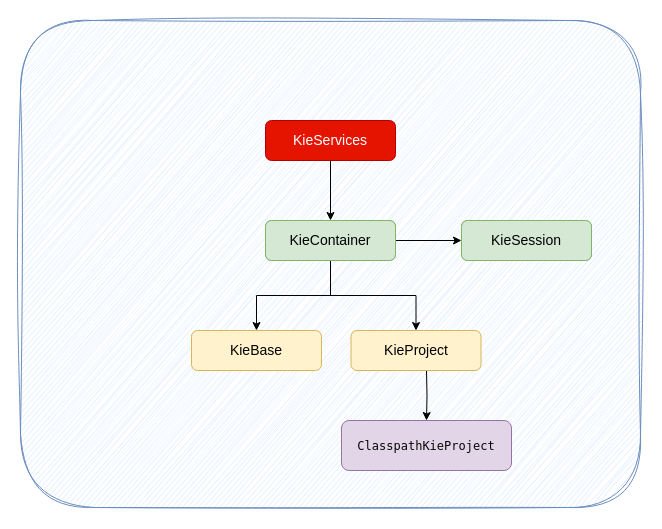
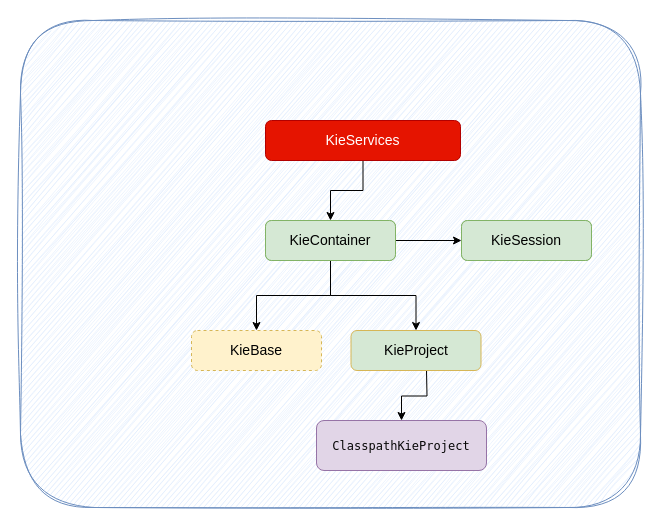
  <mxCell id="0" />
  <mxCell id="1" parent="0" />
  <mxCell id="2" value="" style="rounded=1;whiteSpace=wrap;html=1;shadow=0;glass=0;fillColor=#dae8fc;strokeColor=#6c8ebf;sketch=1;curveFitting=1;jiggle=2;" vertex="1" parent="1"><mxGeometry x="20" y="20" width="620" height="487" as="geometry" /></mxCell>
  <mxCell id="3" style="edgeStyle=orthogonalEdgeStyle;rounded=0;orthogonalLoop=1;jettySize=auto;html=1;" edge="1" parent="1" source="4" target="6"><mxGeometry relative="1" as="geometry" /></mxCell>
- <mxCell id="4" value="&lt;font style=&quot;font-size: 14px;&quot;&gt;KieServices&lt;/font&gt;" style="rounded=1;whiteSpace=wrap;html=1;shadow=0;glass=0;fontSize=14;fillColor=#e51400;strokeColor=#B20000;fontColor=#ffffff;" vertex="1" parent="1"><mxGeometry x="265" y="120" width="130" height="40" as="geometry" /></mxCell>
+ <mxCell id="4" value="&lt;font style=&quot;font-size: 14px;&quot;&gt;KieServices&lt;/font&gt;" style="rounded=1;whiteSpace=wrap;html=1;shadow=0;glass=0;fontSize=14;fillColor=#e51400;strokeColor=#B20000;fontColor=#ffffff;" vertex="1" parent="1"><mxGeometry x="265" y="120" width="195" height="40" as="geometry" /></mxCell>
  <mxCell id="5" style="edgeStyle=orthogonalEdgeStyle;rounded=0;orthogonalLoop=1;jettySize=auto;html=1;entryX=0;entryY=0.5;entryDx=0;entryDy=0;" edge="1" parent="1" source="6" target="7"><mxGeometry relative="1" as="geometry" /></mxCell>
  <mxCell id="6" value="&lt;div style=&quot;background-color: rgb(255, 255, 255); color: rgb(8, 8, 8); font-size: 14px;&quot;&gt;&lt;pre style=&quot;font-family: &amp;quot;JetBrains Mono&amp;quot;, monospace; font-size: 14px;&quot;&gt;KieContainer&lt;/pre&gt;&lt;/div&gt;" style="rounded=1;whiteSpace=wrap;html=1;shadow=0;glass=0;fontSize=14;fillColor=#d5e8d4;strokeColor=#82b366;" vertex="1" parent="1"><mxGeometry x="265" y="220" width="130" height="40" as="geometry" /></mxCell>
  <mxCell id="7" value="&lt;div style=&quot;background-color: rgb(255, 255, 255); color: rgb(8, 8, 8); font-size: 14px;&quot;&gt;&lt;pre style=&quot;font-family: &amp;quot;JetBrains Mono&amp;quot;, monospace; font-size: 14px;&quot;&gt;KieSession&lt;/pre&gt;&lt;/div&gt;" style="rounded=1;whiteSpace=wrap;html=1;shadow=0;glass=0;fontSize=14;fillColor=#d5e8d4;strokeColor=#82b366;" vertex="1" parent="1"><mxGeometry x="461" y="220" width="130" height="40" as="geometry" /></mxCell>
  <mxCell id="8" style="edgeStyle=orthogonalEdgeStyle;rounded=0;orthogonalLoop=1;jettySize=auto;html=1;" edge="1" parent="1" target="15"><mxGeometry relative="1" as="geometry"><mxPoint x="426" y="370" as="sourcePoint" /><mxPoint x="426" y="423" as="targetPoint" /></mxGeometry></mxCell>
  <mxCell id="9" style="edgeStyle=orthogonalEdgeStyle;rounded=0;orthogonalLoop=1;jettySize=auto;html=1;" edge="1" parent="1" source="11" target="13"><mxGeometry relative="1" as="geometry" /></mxCell>
  <mxCell id="10" style="edgeStyle=orthogonalEdgeStyle;rounded=0;orthogonalLoop=1;jettySize=auto;html=1;" edge="1" parent="1" source="11" target="14"><mxGeometry relative="1" as="geometry" /></mxCell>
  <mxCell id="11" value="&lt;font style=&quot;font-size: 14px;&quot;&gt;KieContainer&lt;/font&gt;" style="rounded=1;whiteSpace=wrap;html=1;shadow=0;glass=0;fontSize=14;fillColor=#d5e8d4;strokeColor=#82b366;" vertex="1" parent="1"><mxGeometry x="265" y="220" width="130" height="40" as="geometry" /></mxCell>
  <mxCell id="12" value="&lt;font style=&quot;font-size: 14px;&quot;&gt;KieSession&lt;/font&gt;" style="rounded=1;whiteSpace=wrap;html=1;shadow=0;glass=0;fontSize=14;fillColor=#d5e8d4;strokeColor=#82b366;" vertex="1" parent="1"><mxGeometry x="461" y="220" width="130" height="40" as="geometry" /></mxCell>
- <mxCell id="13" value="&lt;font style=&quot;font-size: 14px;&quot;&gt;KieBase&lt;/font&gt;" style="rounded=1;whiteSpace=wrap;html=1;shadow=0;glass=0;fontSize=14;fillColor=#fff2cc;strokeColor=#d6b656;" vertex="1" parent="1"><mxGeometry x="191" y="330" width="130" height="40" as="geometry" /></mxCell>
- <mxCell id="14" value="&lt;font style=&quot;font-size: 14px;&quot;&gt;KieProject&lt;/font&gt;" style="rounded=1;whiteSpace=wrap;html=1;shadow=0;glass=0;fontSize=14;fillColor=#fff2cc;strokeColor=#d6b656;" vertex="1" parent="1"><mxGeometry x="350.5" y="330" width="130" height="40" as="geometry" /></mxCell>
- <mxCell id="15" value="&lt;pre style=&quot;color: rgb(8, 8, 8); font-family: &amp;quot;JetBrains Mono&amp;quot;, monospace;&quot;&gt;&lt;font style=&quot;font-size: 12px;&quot;&gt;ClasspathKieProject&lt;/font&gt;&lt;/pre&gt;" style="rounded=1;whiteSpace=wrap;html=1;shadow=0;glass=0;fontSize=14;fillColor=#e1d5e7;strokeColor=#9673a6;" vertex="1" parent="1"><mxGeometry x="341" y="420" width="170" height="50" as="geometry" /></mxCell>
+ <mxCell id="13" value="&lt;font style=&quot;font-size: 14px;&quot;&gt;KieBase&lt;/font&gt;" style="rounded=1;whiteSpace=wrap;html=1;shadow=0;glass=0;fontSize=14;fillColor=#fff2cc;strokeColor=#d6b656;dashed=1;" vertex="1" parent="1"><mxGeometry x="191" y="330" width="130" height="40" as="geometry" /></mxCell>
+ <mxCell id="14" value="&lt;font style=&quot;font-size: 14px;&quot;&gt;KieProject&lt;/font&gt;" style="rounded=1;whiteSpace=wrap;html=1;shadow=0;glass=0;fontSize=14;fillColor=#d5e8d4;strokeColor=#d6b656;" vertex="1" parent="1"><mxGeometry x="350.5" y="330" width="130" height="40" as="geometry" /></mxCell>
+ <mxCell id="15" value="&lt;pre style=&quot;color: rgb(8, 8, 8); font-family: &amp;quot;JetBrains Mono&amp;quot;, monospace;&quot;&gt;&lt;font style=&quot;font-size: 12px;&quot;&gt;ClasspathKieProject&lt;/font&gt;&lt;/pre&gt;" style="rounded=1;whiteSpace=wrap;html=1;shadow=0;glass=0;fontSize=14;fillColor=#e1d5e7;strokeColor=#9673a6;" vertex="1" parent="1"><mxGeometry x="316" y="420" width="170" height="50" as="geometry" /></mxCell>
